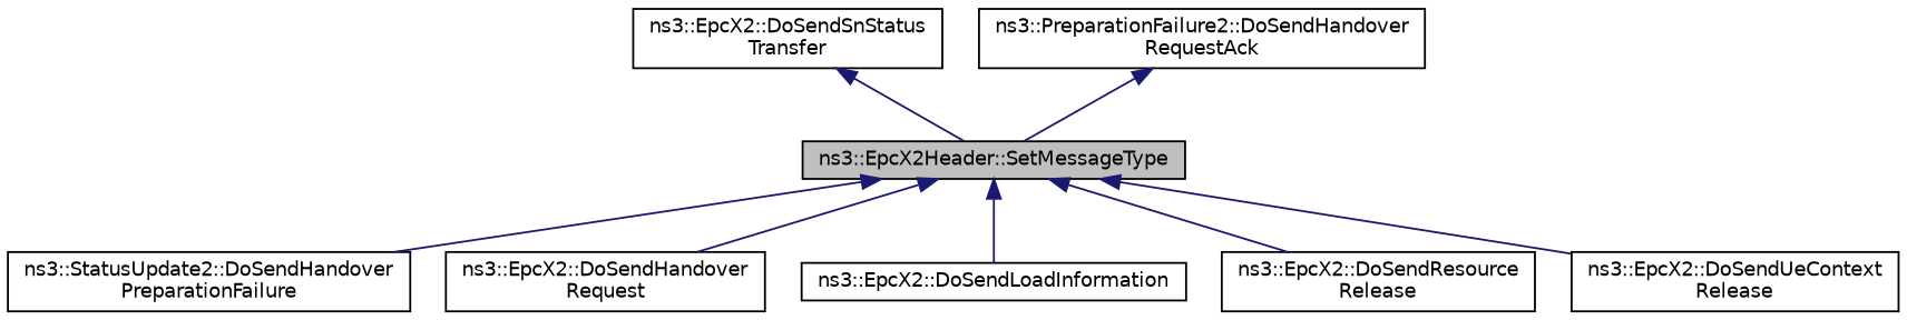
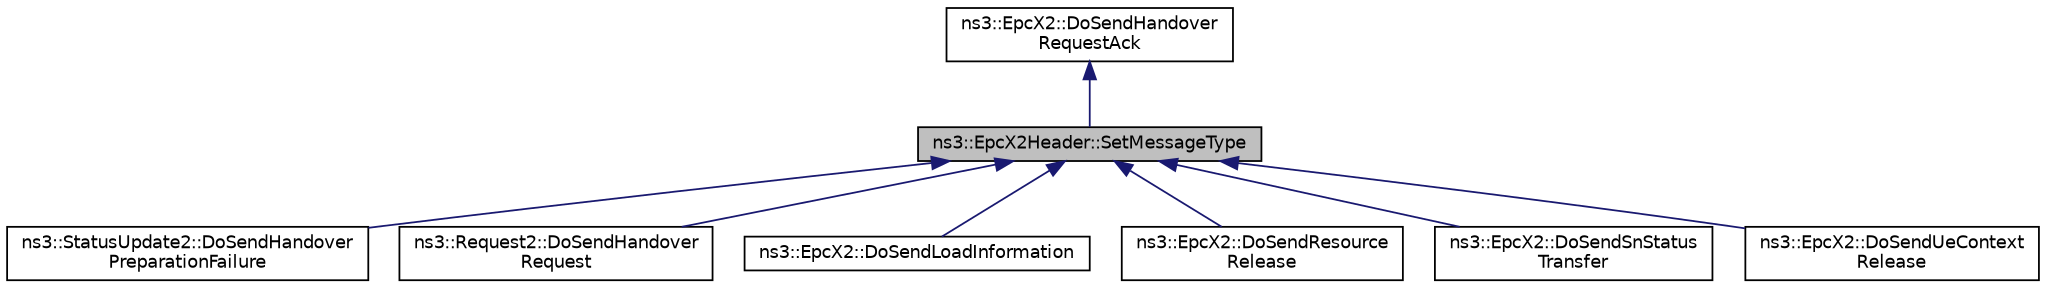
  digraph {
    rankdir=TB
    node [color=black fillcolor=white fontname=Helvetica fontsize=10 shape=record style=filled]
    edge [color=midnightblue dir=back fontname=Helvetica fontsize=10 labelfontname=Helvetica labelfontsize=10 style=solid]
    n1 [fillcolor=grey75 fontcolor=black height=0.2 label="ns3::EpcX2Header::SetMessageType" width=0.4]
    n2 [height=0.2 label="ns3::StatusUpdate2::DoSendHandover\lPreparationFailure" width=0.4]
-   n3 [height=0.2 label="ns3::EpcX2::DoSendHandover\lRequest" width=0.4]
+   n3 [height=0.2 label="ns3::Request2::DoSendHandover\lRequest" width=0.4]
    n4 [height=0.2 label="ns3::EpcX2::DoSendLoadInformation" width=0.4]
    n5 [height=0.2 label="ns3::EpcX2::DoSendResource\lRelease" width=0.4]
    n6 [height=0.2 label="ns3::EpcX2::DoSendSnStatus\lTransfer" width=0.4]
    n7 [height=0.2 label="ns3::EpcX2::DoSendUeContext\lRelease" width=0.4]
-   n8 [height=0.2 label="ns3::PreparationFailure2::DoSendHandover\lRequestAck" width=0.4]
+   n8 [height=0.2 label="ns3::EpcX2::DoSendHandover\lRequestAck" width=0.4]
    n1 -> n2
    n1 -> n3
    n1 -> n4
    n1 -> n5
-   n6 -> n1
+   n1 -> n6
    n1 -> n7
    n8 -> n1
  }
